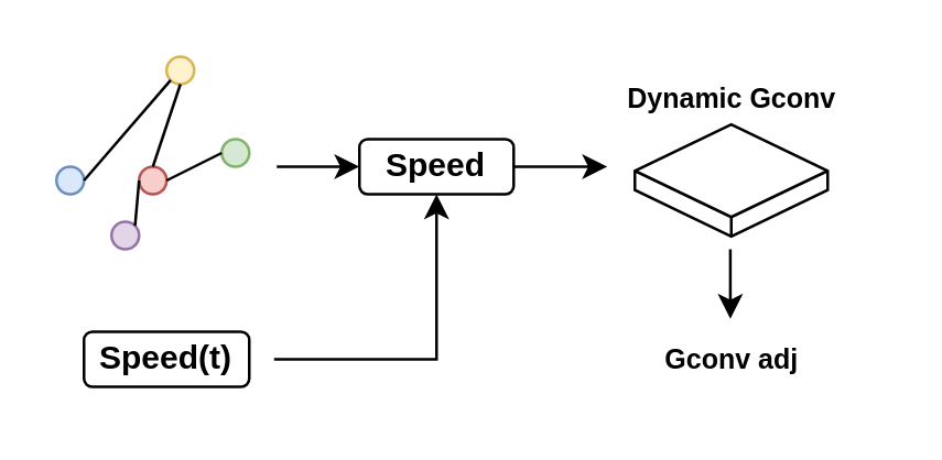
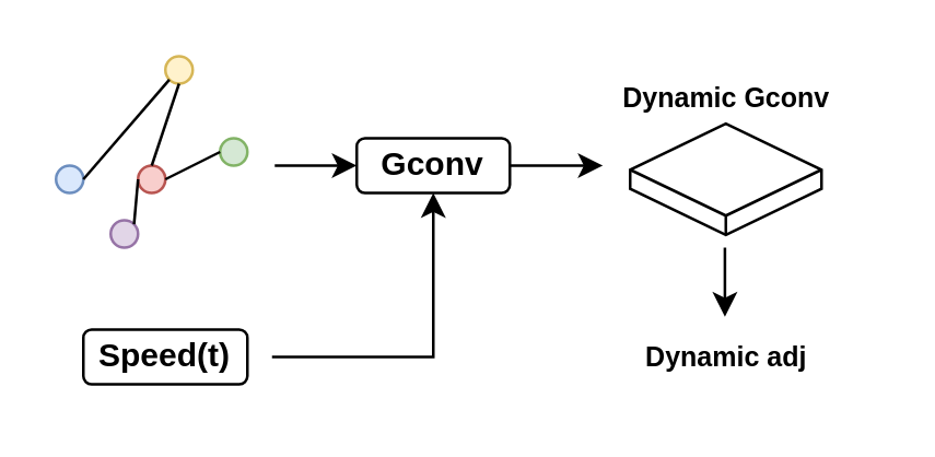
  <mxCell id="0" />
  <mxCell id="1" parent="0" />
  <mxCell id="2" value="" style="ellipse;whiteSpace=wrap;html=1;aspect=fixed;fillColor=#dae8fc;strokeColor=#6c8ebf;" vertex="1" parent="1"><mxGeometry x="20" y="60" width="10" height="10" as="geometry" /></mxCell>
  <mxCell id="3" value="" style="ellipse;whiteSpace=wrap;html=1;aspect=fixed;fillColor=#f8cecc;strokeColor=#b85450;" vertex="1" parent="1"><mxGeometry x="50" y="60" width="10" height="10" as="geometry" /></mxCell>
  <mxCell id="4" value="" style="ellipse;whiteSpace=wrap;html=1;aspect=fixed;fillColor=#e1d5e7;strokeColor=#9673a6;" vertex="1" parent="1"><mxGeometry x="40" y="80" width="10" height="10" as="geometry" /></mxCell>
  <mxCell id="5" value="" style="ellipse;whiteSpace=wrap;html=1;aspect=fixed;fillColor=#d5e8d4;strokeColor=#82b366;" vertex="1" parent="1"><mxGeometry x="80" y="50" width="10" height="10" as="geometry" /></mxCell>
  <mxCell id="6" value="" style="ellipse;whiteSpace=wrap;html=1;aspect=fixed;fillColor=#fff2cc;strokeColor=#d6b656;" vertex="1" parent="1"><mxGeometry x="60" y="20" width="10" height="10" as="geometry" /></mxCell>
  <mxCell id="7" value="" style="endArrow=none;html=1;rounded=0;fontFamily=Helvetica;fontSize=12;fontColor=default;exitX=0.5;exitY=0;exitDx=0;exitDy=0;entryX=0.5;entryY=1;entryDx=0;entryDy=0;" edge="1" parent="1" source="3" target="6"><mxGeometry width="50" height="50" relative="1" as="geometry"><mxPoint x="20" y="80" as="sourcePoint" /><mxPoint x="70" y="30" as="targetPoint" /></mxGeometry></mxCell>
  <mxCell id="8" value="" style="endArrow=none;html=1;rounded=0;fontFamily=Helvetica;fontSize=12;fontColor=default;exitX=1;exitY=0.5;exitDx=0;exitDy=0;entryX=0;entryY=0.5;entryDx=0;entryDy=0;" edge="1" parent="1" source="3" target="5"><mxGeometry width="50" height="50" relative="1" as="geometry"><mxPoint x="65" y="70" as="sourcePoint" /><mxPoint x="75" y="40" as="targetPoint" /></mxGeometry></mxCell>
  <mxCell id="9" value="" style="endArrow=none;html=1;rounded=0;fontFamily=Helvetica;fontSize=12;fontColor=default;exitX=0;exitY=1;exitDx=0;exitDy=0;entryX=1;entryY=0.5;entryDx=0;entryDy=0;" edge="1" parent="1" source="6" target="2"><mxGeometry width="50" height="50" relative="1" as="geometry"><mxPoint x="20" y="100" as="sourcePoint" /><mxPoint x="30" y="70" as="targetPoint" /></mxGeometry></mxCell>
  <mxCell id="10" value="" style="endArrow=none;html=1;rounded=0;fontFamily=Helvetica;fontSize=12;fontColor=default;exitX=1;exitY=0;exitDx=0;exitDy=0;" edge="1" parent="1" source="4"><mxGeometry width="50" height="50" relative="1" as="geometry"><mxPoint x="40" y="100" as="sourcePoint" /><mxPoint x="50" y="65" as="targetPoint" /></mxGeometry></mxCell>
  <mxCell id="11" value="&lt;b&gt;Speed(t)&lt;/b&gt;" style="rounded=1;whiteSpace=wrap;html=1;fontFamily=Helvetica;fontSize=12;fontColor=default;strokeColor=default;fillColor=default;" vertex="1" parent="1"><mxGeometry x="30" y="120" width="60" height="20" as="geometry" /></mxCell>
  <mxCell id="12" style="edgeStyle=orthogonalEdgeStyle;rounded=0;orthogonalLoop=1;jettySize=auto;html=1;fontFamily=Helvetica;fontSize=12;fontColor=default;" edge="1" parent="1" source="13"><mxGeometry relative="1" as="geometry"><mxPoint x="220" y="60" as="targetPoint" /></mxGeometry></mxCell>
- <mxCell id="13" value="&lt;b&gt;Speed&lt;/b&gt;" style="rounded=1;whiteSpace=wrap;html=1;fontFamily=Helvetica;fontSize=12;fontColor=default;strokeColor=default;fillColor=default;" vertex="1" parent="1"><mxGeometry x="130" y="50" width="56" height="20" as="geometry" /></mxCell>
+ <mxCell id="13" value="&lt;b&gt;Gconv&lt;/b&gt;" style="rounded=1;whiteSpace=wrap;html=1;fontFamily=Helvetica;fontSize=12;fontColor=default;strokeColor=default;fillColor=default;" vertex="1" parent="1"><mxGeometry x="130" y="50" width="56" height="20" as="geometry" /></mxCell>
  <mxCell id="14" value="" style="endArrow=classic;html=1;rounded=0;fontFamily=Helvetica;fontSize=12;fontColor=default;" edge="1" parent="1"><mxGeometry width="50" height="50" relative="1" as="geometry"><mxPoint x="100" y="60" as="sourcePoint" /><mxPoint x="130" y="60" as="targetPoint" /></mxGeometry></mxCell>
  <mxCell id="15" value="" style="endArrow=classic;html=1;rounded=0;fontFamily=Helvetica;fontSize=12;fontColor=default;entryX=0.5;entryY=1;entryDx=0;entryDy=0;" edge="1" parent="1" target="13"><mxGeometry width="50" height="50" relative="1" as="geometry"><mxPoint x="99" y="130" as="sourcePoint" /><mxPoint x="130" y="70" as="targetPoint" /><Array as="points"><mxPoint x="158" y="130" /></Array></mxGeometry></mxCell>
  <mxCell id="16" value="" style="html=1;whiteSpace=wrap;shape=isoCube2;backgroundOutline=1;isoAngle=15;fontFamily=Helvetica;fontSize=12;fontColor=default;strokeColor=default;fillColor=default;direction=east;" vertex="1" parent="1"><mxGeometry x="230" y="44.69" width="70" height="40.62" as="geometry" /></mxCell>
  <mxCell id="17" value="&lt;b&gt;&lt;font style=&quot;font-size: 10px;&quot;&gt;Dynamic Gconv&lt;/font&gt;&lt;/b&gt;" style="text;html=1;align=center;verticalAlign=middle;resizable=0;points=[];autosize=1;strokeColor=none;fillColor=none;fontSize=12;fontFamily=Helvetica;fontColor=default;" vertex="1" parent="1"><mxGeometry x="210" y="20" width="110" height="30" as="geometry" /></mxCell>
  <mxCell id="18" value="" style="endArrow=classic;html=1;rounded=0;fontFamily=Helvetica;fontSize=10;fontColor=default;" edge="1" parent="1"><mxGeometry width="50" height="50" relative="1" as="geometry"><mxPoint x="264.66" y="90" as="sourcePoint" /><mxPoint x="264.66" y="115.31" as="targetPoint" /></mxGeometry></mxCell>
- <mxCell id="19" value="&lt;b&gt;Gconv adj&lt;/b&gt;" style="text;html=1;align=center;verticalAlign=middle;resizable=0;points=[];autosize=1;strokeColor=none;fillColor=none;fontSize=10;fontFamily=Helvetica;fontColor=default;" vertex="1" parent="1"><mxGeometry x="220" y="115" width="90" height="30" as="geometry" /></mxCell>
+ <mxCell id="19" value="&lt;b&gt;Dynamic adj&lt;/b&gt;" style="text;html=1;align=center;verticalAlign=middle;resizable=0;points=[];autosize=1;strokeColor=none;fillColor=none;fontSize=10;fontFamily=Helvetica;fontColor=default;" vertex="1" parent="1"><mxGeometry x="220" y="115" width="90" height="30" as="geometry" /></mxCell>
